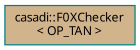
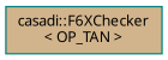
  digraph {
    rankdir=LR
-   n1 [color=teal fillcolor=tan fontname="FreeSans.ttf" fontsize=10 height=0.2 label="casadi::F0XChecker\l\< OP_TAN \>" shape=record style=filled width=0.4]
+   n1 [color=teal fillcolor=tan fontname="FreeSans.ttf" fontsize=10 height=0.2 label="casadi::F6XChecker\l\< OP_TAN \>" shape=record style=filled width=0.4]
  }
